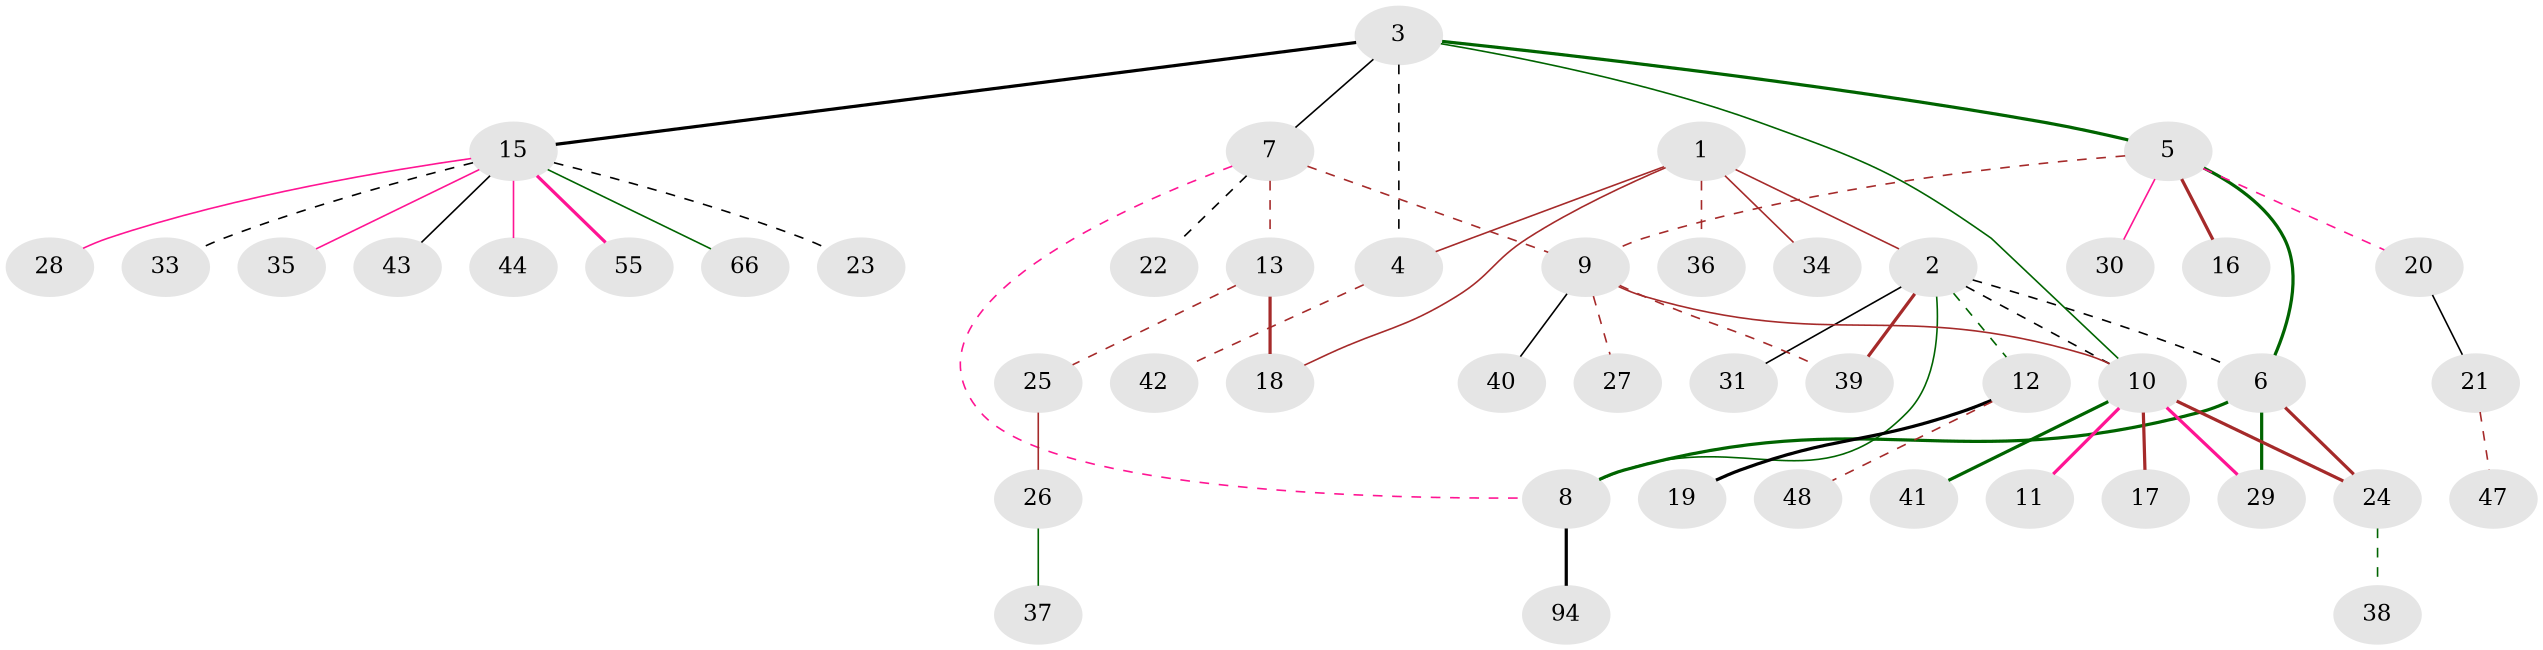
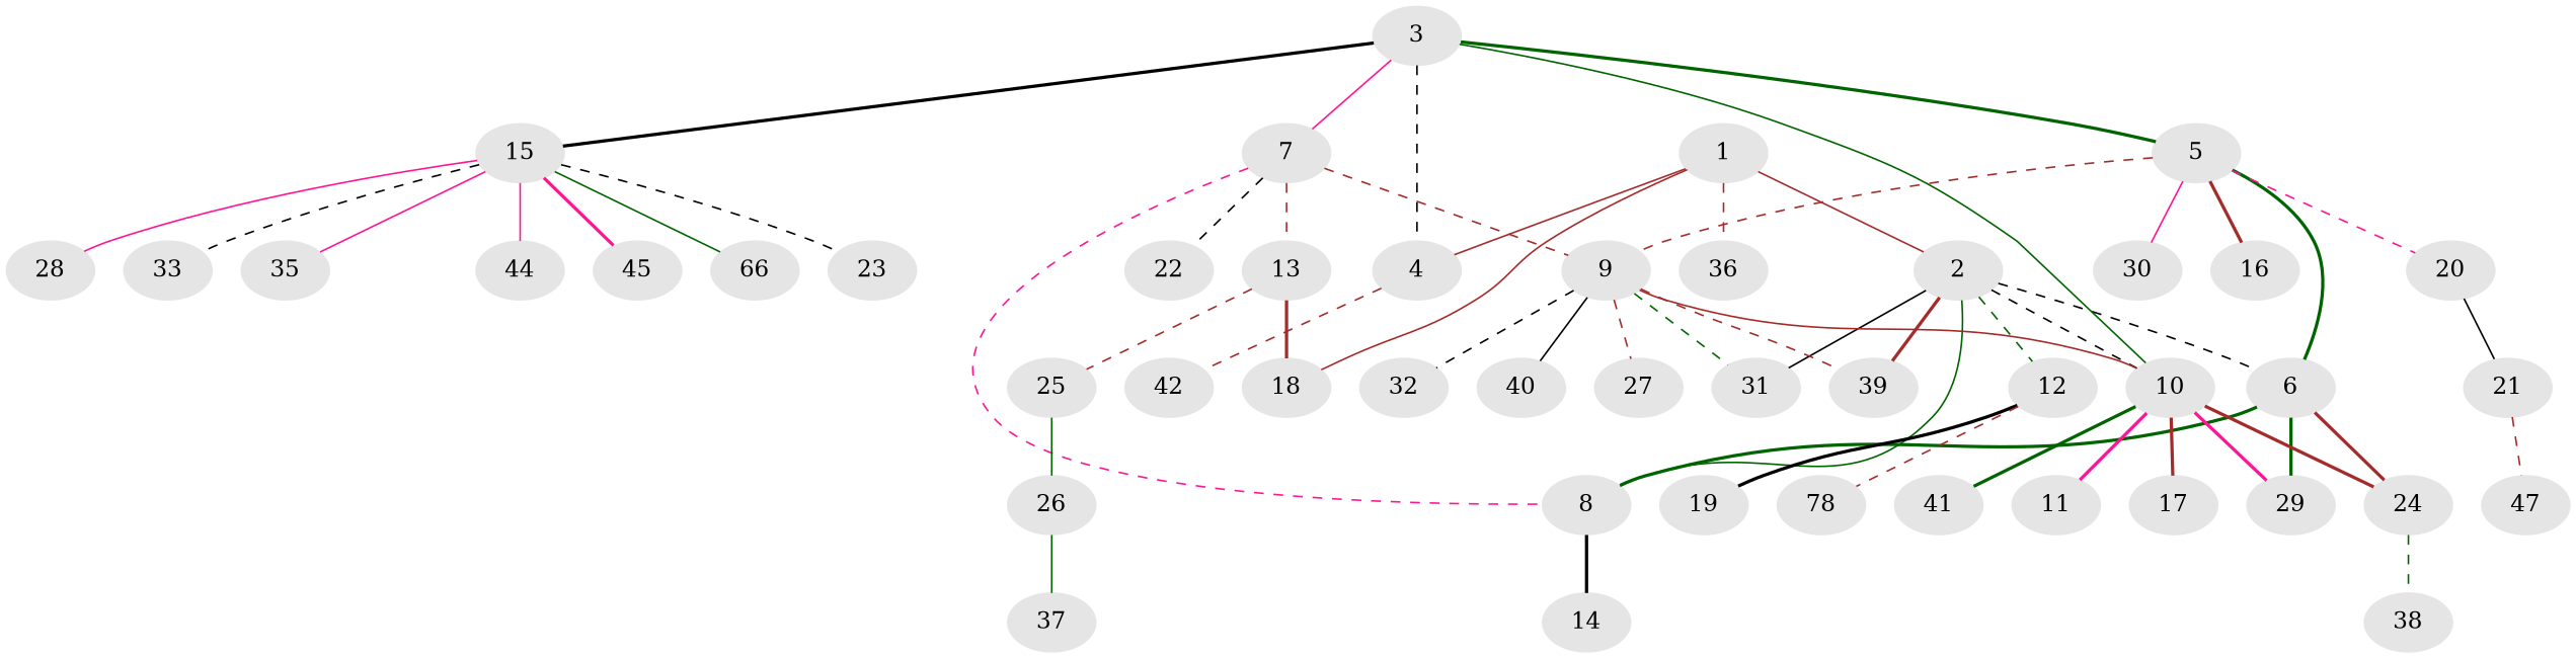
  graph {
    node [color=gray90 style=filled]
    edge [color=brown style=dashed]
    1
    2
    4
    18
-   34
    36
    6
    8
    10
    12
    31
    39
    42
    24
    29
-   14 [label=94]
+   14
    11
    17
    41
    19
-   48
+   48 [label=78]
    3
    5
    7
    15
    9
    16
    20
    30
    13
    22
    23
    28
    33
    35
-   43
    44
-   45 [label=55]
+   45
    n39 [label=66]
    27
+   32
    40
    21
    38
    25
    26
    47
    37
    1 -- 2 [style=solid]
    1 -- 4 [style=solid]
    1 -- 18 [style=solid]
-   1 -- 34 [style=solid]
    1 -- 36
    2 -- 6 [color=black]
    2 -- 8 [color=darkgreen style=solid]
    2 -- 10 [color=black]
    2 -- 12 [color=darkgreen]
    2 -- 31 [color=black style=solid]
    2 -- 39 [style=bold]
    4 -- 42
    6 -- 8 [color=darkgreen style=bold]
    6 -- 24 [style=bold]
    6 -- 29 [color=darkgreen style=bold]
    8 -- 14 [color=black style=bold]
    10 -- 24 [style=bold]
    10 -- 29 [color=deeppink style=bold]
    10 -- 11 [color=deeppink style=bold]
    10 -- 17 [style=bold]
    10 -- 41 [color=darkgreen style=bold]
    12 -- 19 [color=black style=bold]
    12 -- 48
    24 -- 38 [color=darkgreen]
    3 -- 4 [color=black]
    3 -- 10 [color=darkgreen style=solid]
    3 -- 5 [color=darkgreen style=bold]
-   3 -- 7 [color=black style=solid]
+   3 -- 7 [color=deeppink style=solid]
    3 -- 15 [color=black style=bold]
    5 -- 6 [color=darkgreen style=bold]
    5 -- 9
    5 -- 16 [style=bold]
    5 -- 20 [color=deeppink]
    5 -- 30 [color=deeppink style=solid]
    7 -- 8 [color=deeppink]
    7 -- 9
    7 -- 13
    7 -- 22 [color=black]
    15 -- 23 [color=black]
    15 -- 28 [color=deeppink style=solid]
    15 -- 33 [color=black]
    15 -- 35 [color=deeppink style=solid]
-   15 -- 43 [color=black style=solid]
    15 -- 44 [color=deeppink style=solid]
    15 -- 45 [color=deeppink style=bold]
    15 -- n39 [color=darkgreen style=solid]
    9 -- 10 [style=solid]
+   9 -- 31 [color=darkgreen]
    9 -- 39
    9 -- 27
+   9 -- 32 [color=black]
    9 -- 40 [color=black style=solid]
    20 -- 21 [color=black style=solid]
    13 -- 18 [style=bold]
    13 -- 25
    21 -- 47
-   25 -- 26 [style=solid]
+   25 -- 26 [color=darkgreen style=solid]
    26 -- 37 [color=darkgreen style=solid]
  }
